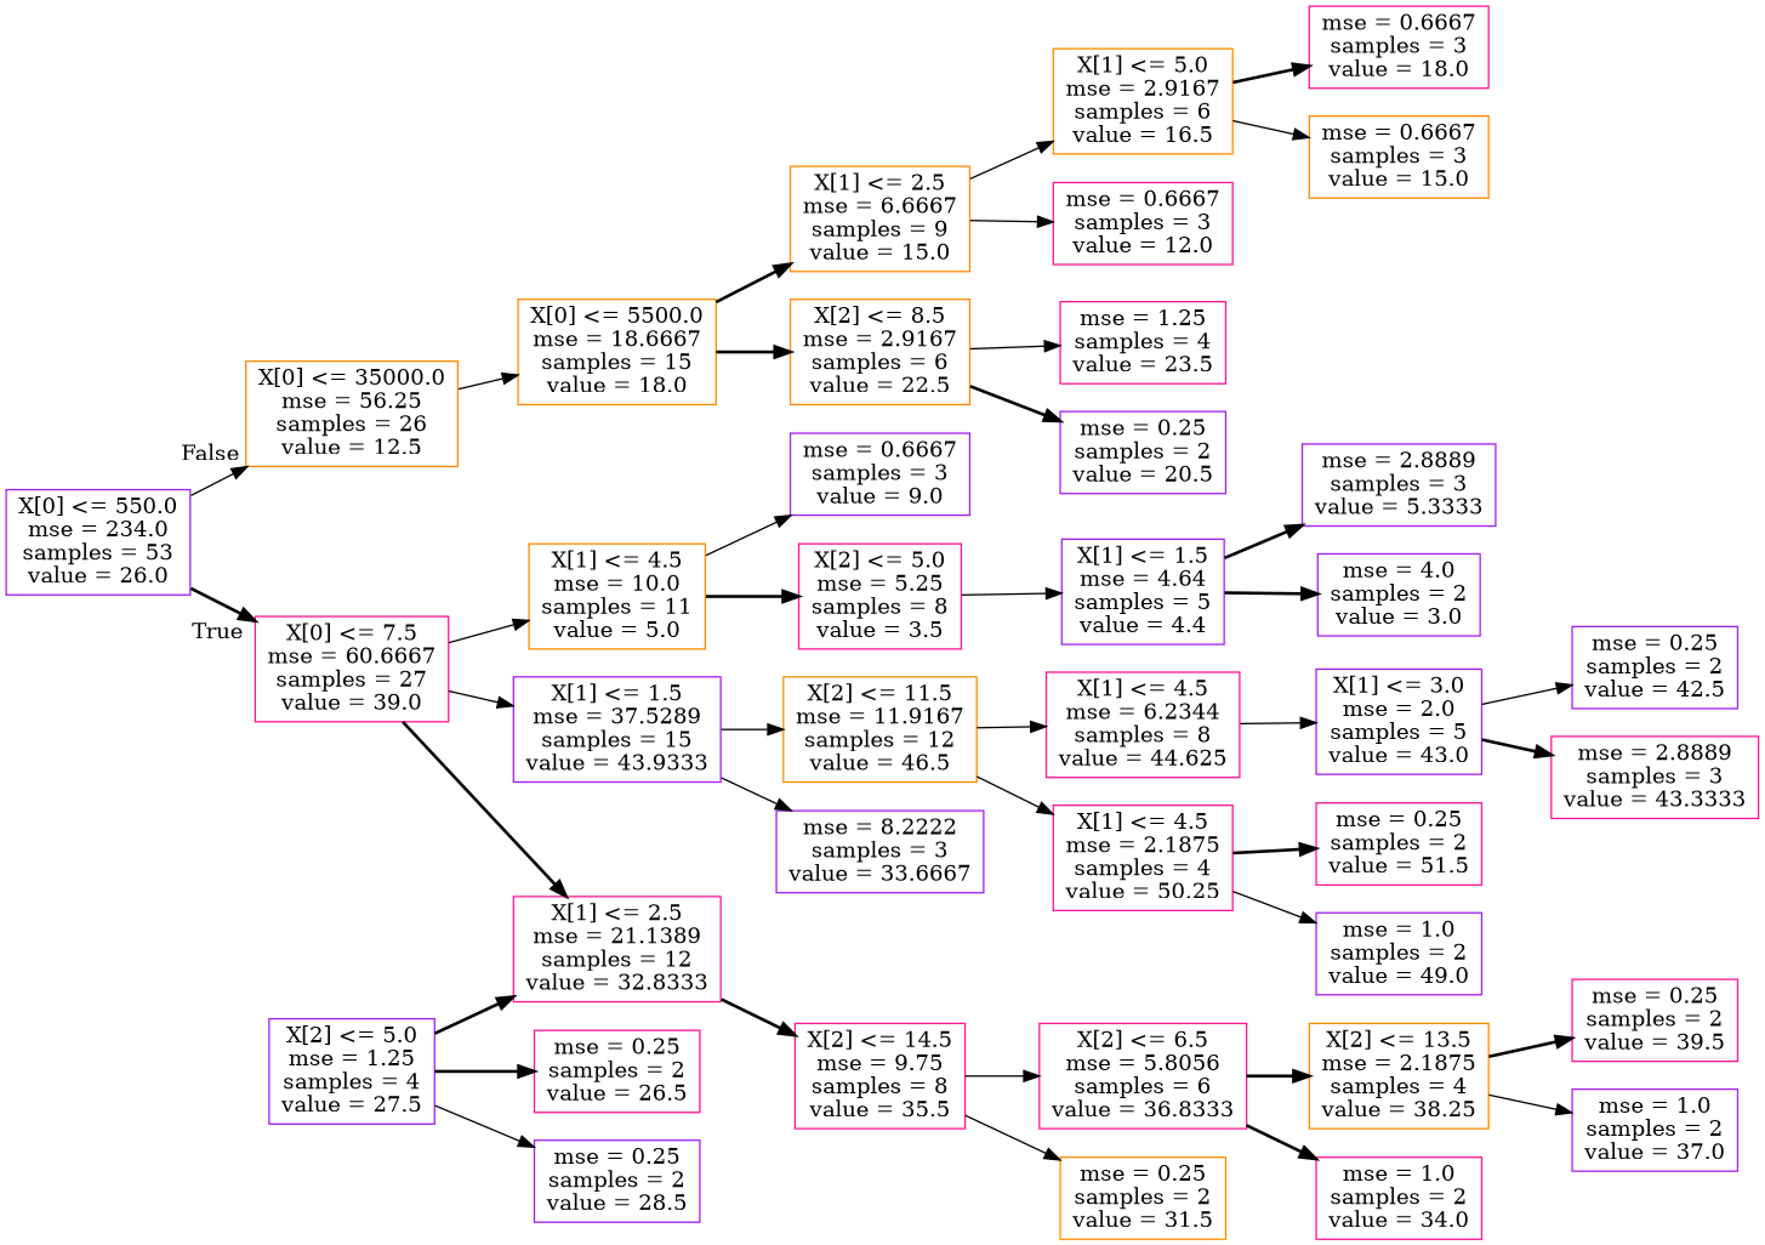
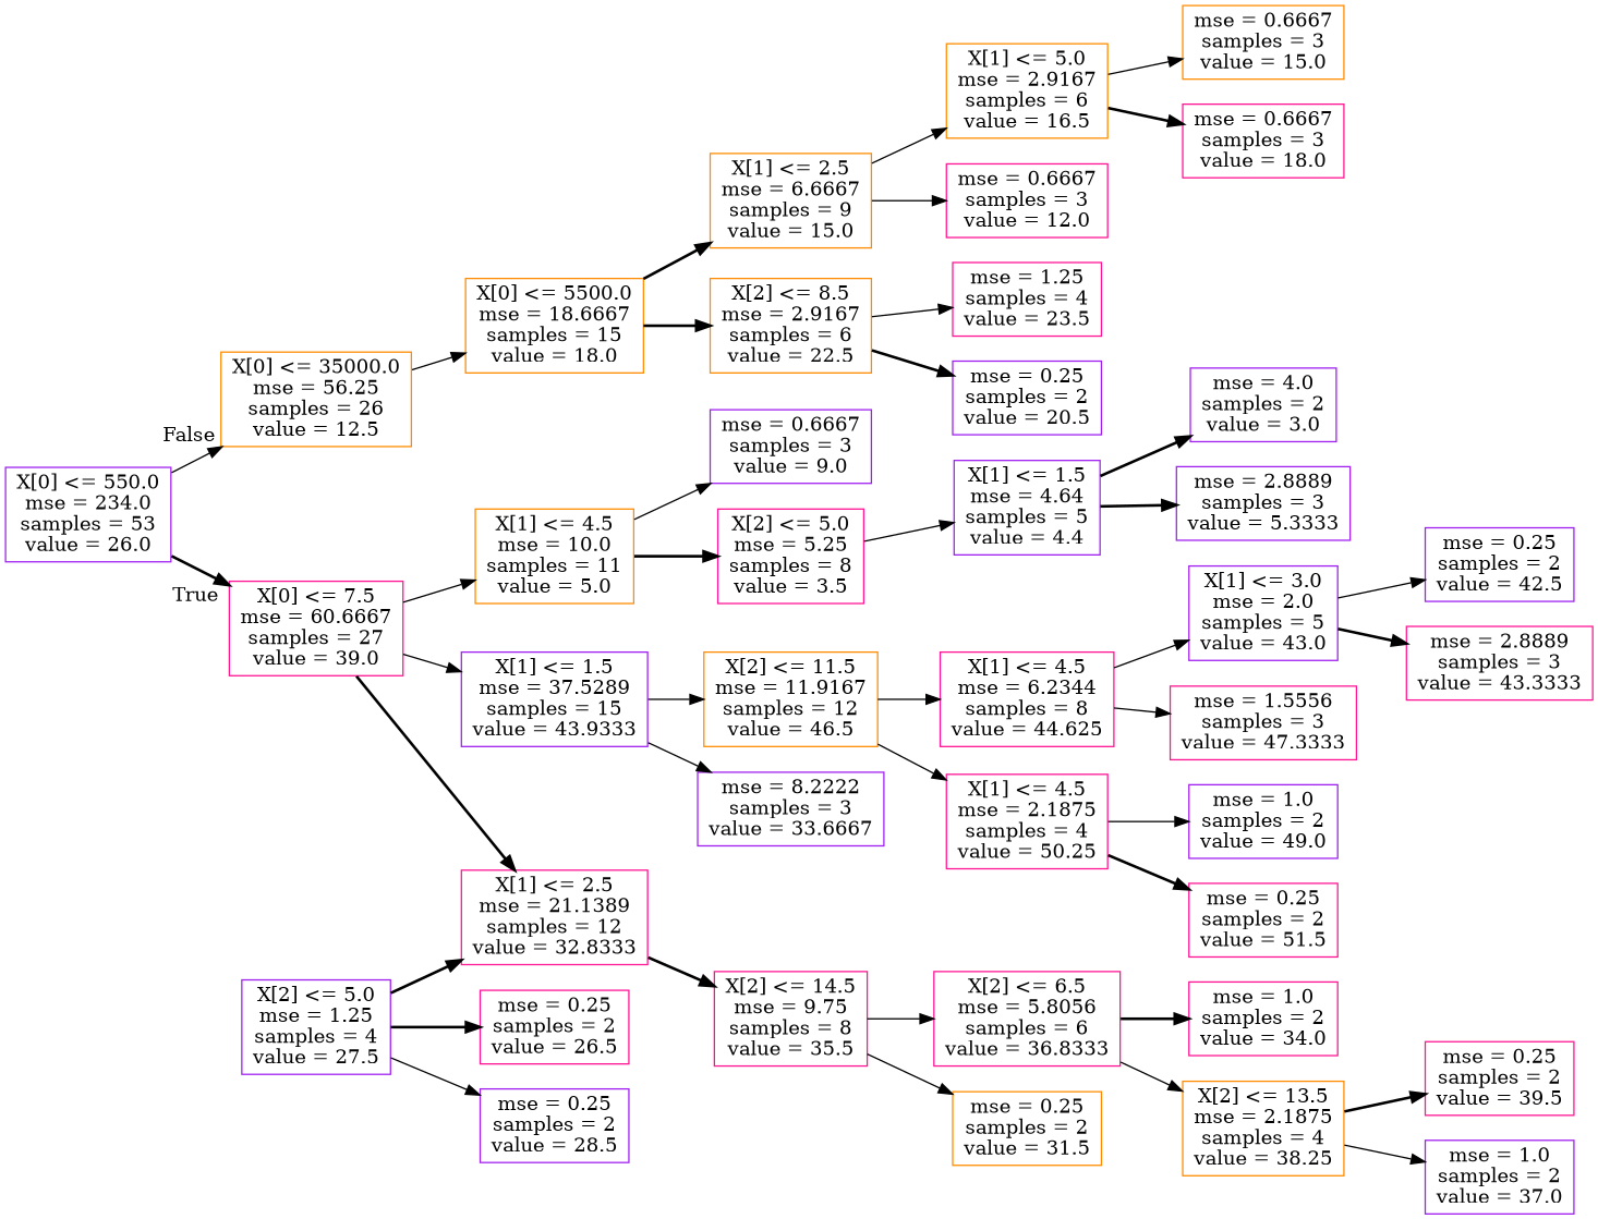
  digraph {
    rankdir=LR
    node [color=deeppink shape=box]
    edge [style=solid]
    n1 [color=purple label="X[0] <= 550.0\nmse = 234.0\nsamples = 53\nvalue = 26.0"]
    n2 [label="X[0] <= 7.5\nmse = 60.6667\nsamples = 27\nvalue = 39.0"]
    n3 [color=darkorange label="X[0] <= 35000.0\nmse = 56.25\nsamples = 26\nvalue = 12.5"]
    n4 [color=purple label="X[1] <= 1.5\nmse = 37.5289\nsamples = 15\nvalue = 43.9333"]
    n5 [label="X[1] <= 2.5\nmse = 21.1389\nsamples = 12\nvalue = 32.8333"]
    n6 [color=darkorange label="X[1] <= 4.5\nmse = 10.0\nsamples = 11\nvalue = 5.0"]
    n7 [color=darkorange label="X[0] <= 5500.0\nmse = 18.6667\nsamples = 15\nvalue = 18.0"]
    n8 [color=purple label="mse = 8.2222\nsamples = 3\nvalue = 33.6667"]
    n9 [color=darkorange label="X[2] <= 11.5\nmse = 11.9167\nsamples = 12\nvalue = 46.5"]
    n10 [label="X[2] <= 14.5\nmse = 9.75\nsamples = 8\nvalue = 35.5"]
    n11 [label="X[1] <= 4.5\nmse = 6.2344\nsamples = 8\nvalue = 44.625"]
    n12 [label="X[1] <= 4.5\nmse = 2.1875\nsamples = 4\nvalue = 50.25"]
    n13 [color=purple label="X[1] <= 3.0\nmse = 2.0\nsamples = 5\nvalue = 43.0"]
+   n14 [label="mse = 1.5556\nsamples = 3\nvalue = 47.3333"]
    n15 [color=purple label="mse = 1.0\nsamples = 2\nvalue = 49.0"]
    n16 [label="mse = 0.25\nsamples = 2\nvalue = 51.5"]
    n17 [color=purple label="mse = 0.25\nsamples = 2\nvalue = 42.5"]
    n18 [label="mse = 2.8889\nsamples = 3\nvalue = 43.3333"]
    n19 [color=purple label="X[2] <= 5.0\nmse = 1.25\nsamples = 4\nvalue = 27.5"]
    n20 [label="mse = 0.25\nsamples = 2\nvalue = 26.5"]
    n21 [color=purple label="mse = 0.25\nsamples = 2\nvalue = 28.5"]
    n22 [label="X[2] <= 6.5\nmse = 5.8056\nsamples = 6\nvalue = 36.8333"]
    n23 [color=darkorange label="mse = 0.25\nsamples = 2\nvalue = 31.5"]
    n24 [label="mse = 1.0\nsamples = 2\nvalue = 34.0"]
    n25 [color=darkorange label="X[2] <= 13.5\nmse = 2.1875\nsamples = 4\nvalue = 38.25"]
    n26 [label="mse = 0.25\nsamples = 2\nvalue = 39.5"]
    n27 [color=purple label="mse = 1.0\nsamples = 2\nvalue = 37.0"]
    n28 [color=darkorange label="X[2] <= 8.5\nmse = 2.9167\nsamples = 6\nvalue = 22.5"]
    n29 [color=darkorange label="X[1] <= 2.5\nmse = 6.6667\nsamples = 9\nvalue = 15.0"]
    n30 [label="X[2] <= 5.0\nmse = 5.25\nsamples = 8\nvalue = 3.5"]
    n31 [color=purple label="mse = 0.6667\nsamples = 3\nvalue = 9.0"]
    n32 [color=purple label="mse = 0.25\nsamples = 2\nvalue = 20.5"]
    n33 [label="mse = 1.25\nsamples = 4\nvalue = 23.5"]
    n34 [label="mse = 0.6667\nsamples = 3\nvalue = 12.0"]
    n35 [color=darkorange label="X[1] <= 5.0\nmse = 2.9167\nsamples = 6\nvalue = 16.5"]
    n36 [color=darkorange label="mse = 0.6667\nsamples = 3\nvalue = 15.0"]
    n37 [label="mse = 0.6667\nsamples = 3\nvalue = 18.0"]
    n38 [color=purple label="X[1] <= 1.5\nmse = 4.64\nsamples = 5\nvalue = 4.4"]
    n39 [color=purple label="mse = 4.0\nsamples = 2\nvalue = 3.0"]
    n40 [color=purple label="mse = 2.8889\nsamples = 3\nvalue = 5.3333"]
    n1 -> n2 [headlabel=True labelangle=45 labeldistance=2.5 style=bold]
    n1 -> n3 [headlabel=False labelangle=-45 labeldistance=2.5]
    n2 -> n4
    n2 -> n5 [style=bold]
    n2 -> n6
    n3 -> n7
    n4 -> n8
    n4 -> n9
    n5 -> n10 [style=bold]
    n6 -> n30 [style=bold]
    n6 -> n31
    n7 -> n28 [style=bold]
    n7 -> n29 [style=bold]
    n9 -> n11
    n9 -> n12
    n10 -> n22
    n10 -> n23
    n11 -> n13
+   n11 -> n14
    n12 -> n15
    n12 -> n16 [style=bold]
    n13 -> n17
    n13 -> n18 [style=bold]
    n19 -> n5 [style=bold]
    n19 -> n20 [style=bold]
    n19 -> n21
    n22 -> n24 [style=bold]
-   n22 -> n25 [style=bold]
+   n22 -> n25
    n25 -> n26 [style=bold]
    n25 -> n27
    n28 -> n32 [style=bold]
    n28 -> n33
    n29 -> n34
    n29 -> n35
    n30 -> n38
    n35 -> n36
    n35 -> n37 [style=bold]
    n38 -> n39 [style=bold]
    n38 -> n40 [style=bold]
  }
